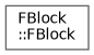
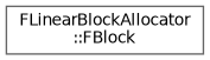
  digraph {
    rankdir=LR
-   n1 [color=grey40 fillcolor=white fontname=Helvetica fontsize=10 height=0.2 label="FBlock\l::FBlock" shape=box style=filled width=0.4]
+   n1 [color=grey40 fillcolor=white fontname=Helvetica fontsize=10 height=0.2 label="FLinearBlockAllocator\l::FBlock" shape=box style=filled width=0.4]
  }
